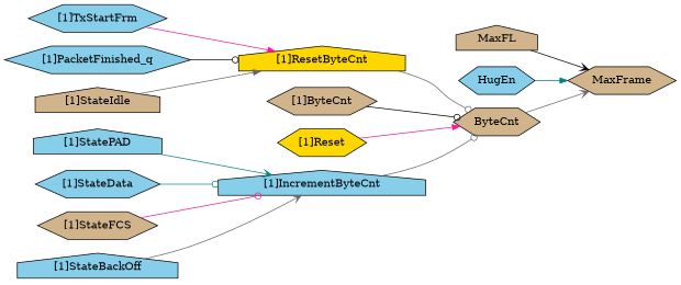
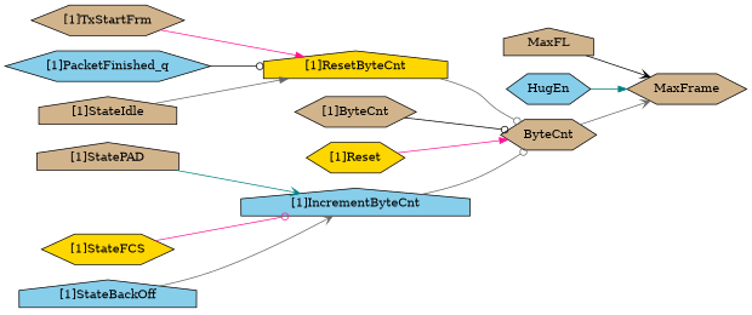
  strict digraph {
    rankdir=LR
    node [complexity=14 fillcolor=tan importance=0.169683204798 rank=0.0121202289141 shape=hexagon style=filled]
    edge [arrowhead=odot color=gray40]
    "[1]IncrementByteCnt" [complexity=5 fillcolor=skyblue importance=0.154939718429 rank=0.0309879436858 shape=house]
    ByteCnt [complexity=4 importance=0.107958196064 rank=0.0269895490159]
    MaxFrame [complexity=0 importance=0.0406971912519 rank=0.0]
    MaxFL [complexity=4 importance=0.055440677621 rank=0.0138601694053 shape=house]
    "[1]ResetByteCnt" [complexity=5 fillcolor=gold importance=0.246632064983 rank=0.0493264129966 shape=house]
    HugEn [complexity=4 fillcolor=skyblue importance=0.055440677621 rank=0.0138601694053]
-   "[1]TxStartFrm" [complexity=10 fillcolor=skyblue importance=0.261375551352 rank=0.0261375551352]
-   "[1]StatePAD" [fillcolor=skyblue shape=house]
+   "[1]TxStartFrm" [complexity=10 importance=0.261375551352 rank=0.0261375551352]
+   "[1]StatePAD" [shape=house]
    "[1]ByteCnt" [complexity=16 importance=0.248154357736 rank=0.0155096473585]
-   "[1]StateData" [fillcolor=skyblue]
    "[1]PacketFinished_q" [complexity=10 fillcolor=skyblue importance=0.261375551352 rank=0.0261375551352]
    "[1]StateIdle" [complexity=10 importance=0.261375551352 rank=0.0261375551352 shape=house]
-   "[1]StateFCS"
+   "[1]StateFCS" [fillcolor=gold]
    "[1]Reset" [complexity=5 fillcolor=gold importance=0.338618074561 rank=0.0677236149121]
    "[1]StateBackOff" [fillcolor=skyblue shape=house]
    "[1]IncrementByteCnt" -> ByteCnt
    ByteCnt -> MaxFrame [arrowhead=vee]
    MaxFL -> MaxFrame [arrowhead=vee color=black]
    "[1]ResetByteCnt" -> ByteCnt
    HugEn -> MaxFrame [arrowhead=normal color=teal]
    "[1]TxStartFrm" -> "[1]ResetByteCnt" [arrowhead=normal color=deeppink]
    "[1]StatePAD" -> "[1]IncrementByteCnt" [arrowhead=vee color=teal]
    "[1]ByteCnt" -> ByteCnt [color=black]
-   "[1]StateData" -> "[1]IncrementByteCnt" [color=teal]
    "[1]PacketFinished_q" -> "[1]ResetByteCnt" [color=black]
    "[1]StateIdle" -> "[1]ResetByteCnt" [arrowhead=normal]
    "[1]StateFCS" -> "[1]IncrementByteCnt" [color=deeppink]
    "[1]Reset" -> ByteCnt [arrowhead=normal color=deeppink]
    "[1]StateBackOff" -> "[1]IncrementByteCnt" [arrowhead=vee]
  }
